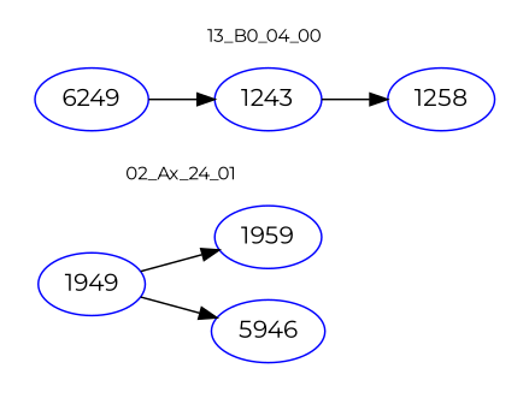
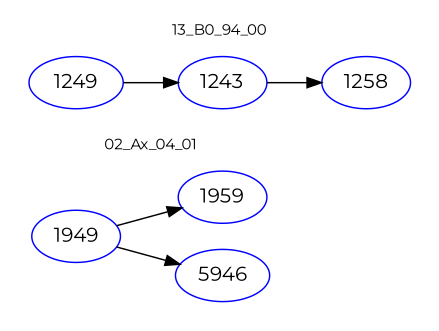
  digraph {
    fontname=Montserrat
    rankdir=LR
    node [color=blue fontname=Montserrat]
    edge [color=black fontname=Montserrat]
    n1 [label=1949]
    n2 [label=5946]
    n3 [label=1959]
-   n4 [label=6249]
+   n4 [label=1249]
    n5 [label=1243]
    n6 [label=1258]
    subgraph cluster_1 {
      color=white
      fontsize=10
-     label="02_Ax_24_01"
+     label="02_Ax_04_01"
      n1
      n2
      n3
    }
    subgraph cluster_2 {
      color=white
      fontsize=10
-     label="13_B0_04_00"
+     label="13_B0_94_00"
      n4
      n5
      n6
    }
    n1 -> n2
    n1 -> n3
    n4 -> n5
    n5 -> n6
  }
